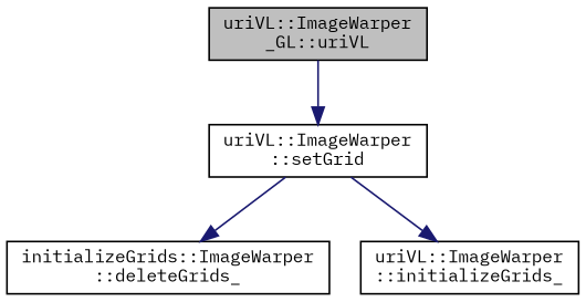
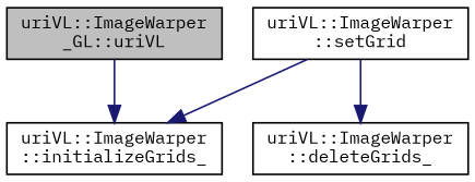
  digraph {
    fontname="IBM Plex Mono"
    rankdir=TB
    node [color=black fillcolor=white fontname="IBM Plex Mono" fontsize=10 shape=record style=filled]
    edge [color=midnightblue fontname="IBM Plex Mono" fontsize=10 labelfontname=Helvetica labelfontsize=10 style=solid]
    n1 [fillcolor=grey75 fontcolor=black height=0.2 label="uriVL::ImageWarper\l_GL::uriVL" width=0.4]
    n2 [height=0.2 label="uriVL::ImageWarper\l::setGrid" width=0.4]
-   n3 [height=0.2 label="initializeGrids::ImageWarper\l::deleteGrids_" width=0.4]
+   n3 [height=0.2 label="uriVL::ImageWarper\l::deleteGrids_" width=0.4]
    n4 [height=0.2 label="uriVL::ImageWarper\l::initializeGrids_" width=0.4]
-   n1 -> n2
+   n1 -> n4
    n2 -> n3
    n2 -> n4
  }
